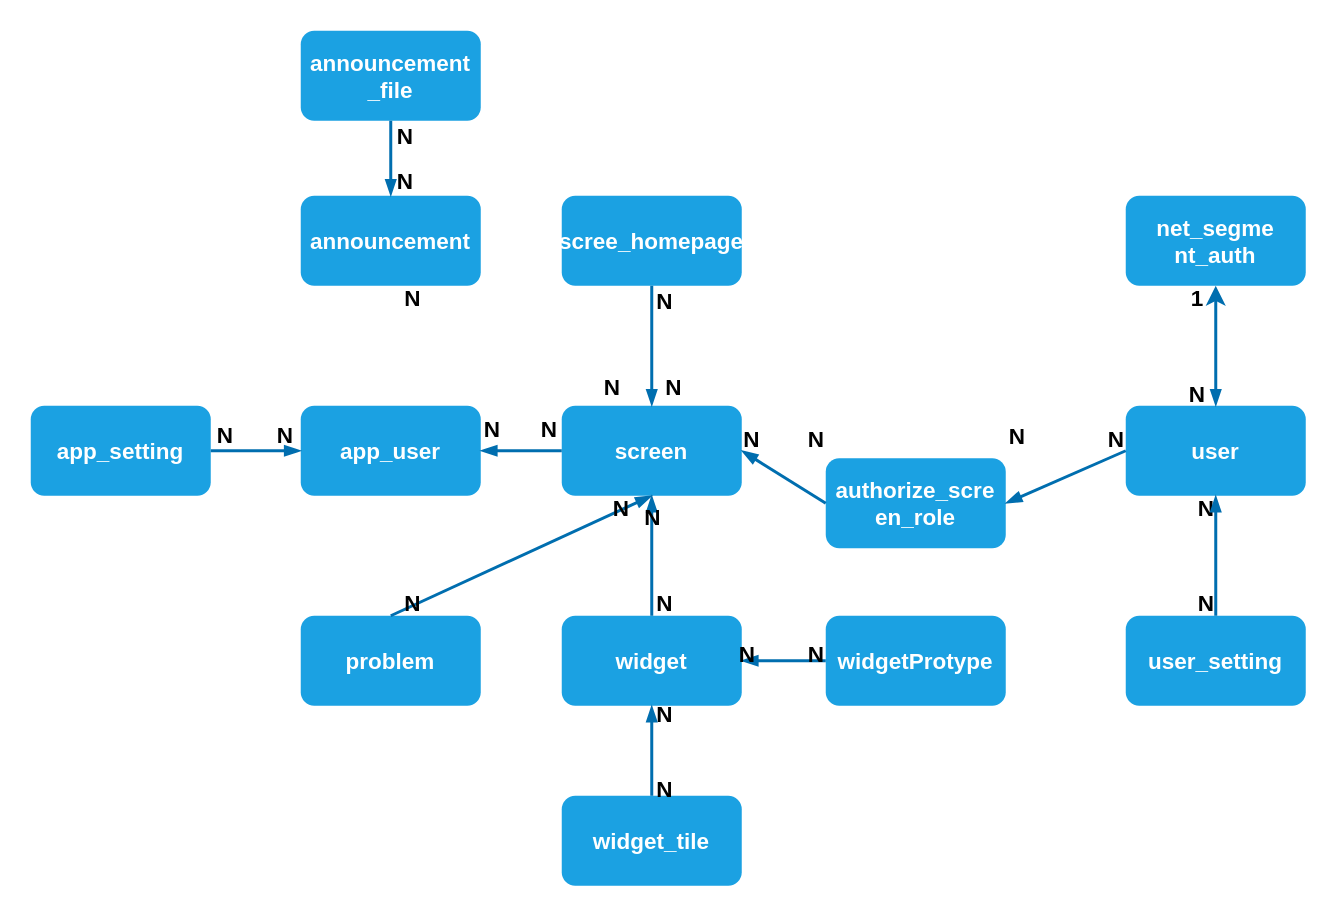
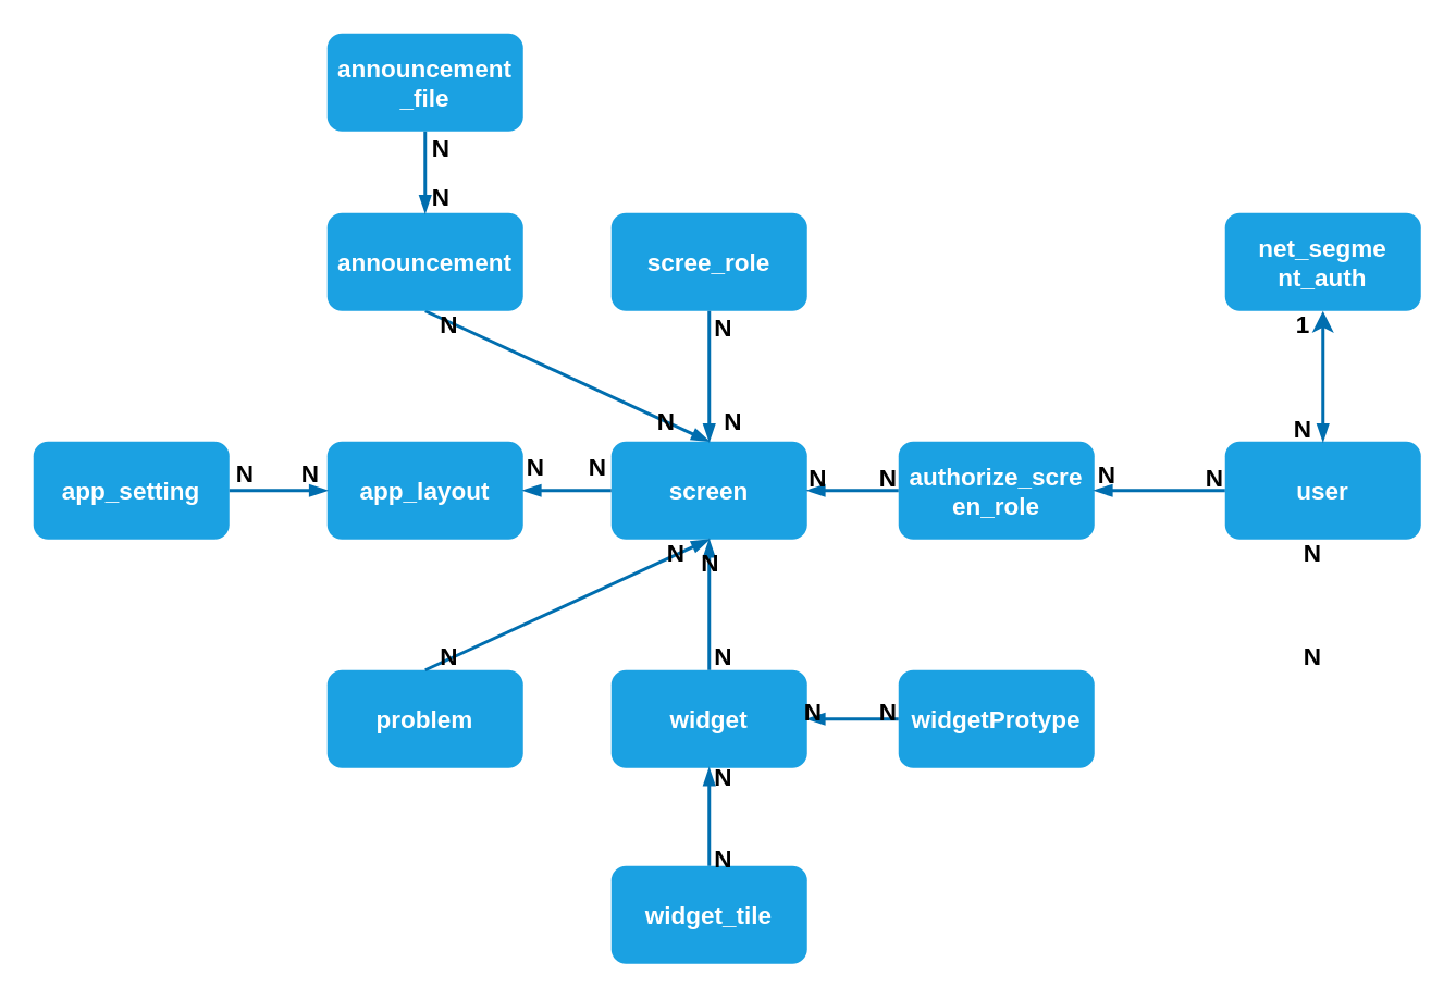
  <mxCell id="0" />
  <mxCell id="1" parent="0" />
  <mxCell id="2" value="&lt;font style=&quot;font-size: 15px;&quot;&gt;&lt;b&gt;app_setting&lt;/b&gt;&lt;/font&gt;" style="rounded=1;whiteSpace=wrap;html=1;fillColor=#1ba1e2;strokeColor=none;fontColor=#ffffff;" vertex="1" parent="1"><mxGeometry x="20" y="270" width="120" height="60" as="geometry" /></mxCell>
- <mxCell id="4" value="&lt;font style=&quot;font-size: 15px;&quot;&gt;&lt;b&gt;app_user&lt;/b&gt;&lt;/font&gt;" style="rounded=1;whiteSpace=wrap;html=1;fillColor=#1ba1e2;strokeColor=none;fontColor=#ffffff;" vertex="1" parent="1"><mxGeometry x="200" y="270" width="120" height="60" as="geometry" /></mxCell>
+ <mxCell id="3" style="rounded=0;orthogonalLoop=1;jettySize=auto;html=1;entryX=0.5;entryY=1;entryDx=0;entryDy=0;targetPerimeterSpacing=0;endSize=7;startArrow=blockThin;startFill=1;strokeWidth=2;fillColor=#1ba1e2;strokeColor=#006EAF;exitX=0.5;exitY=0;exitDx=0;exitDy=0;endArrow=none;" edge="1" parent="1" source="5" target="11"><mxGeometry relative="1" as="geometry" /></mxCell>
+ <mxCell id="4" value="&lt;font style=&quot;font-size: 15px;&quot;&gt;&lt;b&gt;app_layout&lt;/b&gt;&lt;/font&gt;" style="rounded=1;whiteSpace=wrap;html=1;fillColor=#1ba1e2;strokeColor=none;fontColor=#ffffff;" vertex="1" parent="1"><mxGeometry x="200" y="270" width="120" height="60" as="geometry" /></mxCell>
  <mxCell id="5" value="&lt;font style=&quot;font-size: 15px;&quot;&gt;&lt;b&gt;screen&lt;/b&gt;&lt;/font&gt;" style="rounded=1;whiteSpace=wrap;html=1;fillColor=#1ba1e2;strokeColor=none;fontColor=#ffffff;" vertex="1" parent="1"><mxGeometry x="374" y="270" width="120" height="60" as="geometry" /></mxCell>
- <mxCell id="6" value="&lt;font style=&quot;font-size: 15px;&quot;&gt;&lt;b&gt;authorize_scre&lt;/b&gt;&lt;/font&gt;&lt;div&gt;&lt;font style=&quot;font-size: 15px;&quot;&gt;&lt;b&gt;en_role&lt;/b&gt;&lt;/font&gt;&lt;/div&gt;" style="rounded=1;whiteSpace=wrap;html=1;fillColor=#1ba1e2;strokeColor=none;fontColor=#ffffff;" vertex="1" parent="1"><mxGeometry x="550" y="305" width="120" height="60" as="geometry" /></mxCell>
+ <mxCell id="6" value="&lt;font style=&quot;font-size: 15px;&quot;&gt;&lt;b&gt;authorize_scre&lt;/b&gt;&lt;/font&gt;&lt;div&gt;&lt;font style=&quot;font-size: 15px;&quot;&gt;&lt;b&gt;en_role&lt;/b&gt;&lt;/font&gt;&lt;/div&gt;" style="rounded=1;whiteSpace=wrap;html=1;fillColor=#1ba1e2;strokeColor=none;fontColor=#ffffff;" vertex="1" parent="1"><mxGeometry x="550" y="270" width="120" height="60" as="geometry" /></mxCell>
  <mxCell id="7" value="&lt;font style=&quot;font-size: 15px;&quot;&gt;&lt;b&gt;user&lt;/b&gt;&lt;/font&gt;" style="rounded=1;whiteSpace=wrap;html=1;fillColor=#1ba1e2;strokeColor=none;fontColor=#ffffff;" vertex="1" parent="1"><mxGeometry x="750" y="270" width="120" height="60" as="geometry" /></mxCell>
  <mxCell id="8" value="&lt;font style=&quot;font-size: 15px;&quot;&gt;&lt;b&gt;widget&lt;/b&gt;&lt;/font&gt;" style="rounded=1;whiteSpace=wrap;html=1;fillColor=#1ba1e2;strokeColor=none;fontColor=#ffffff;" vertex="1" parent="1"><mxGeometry x="374" y="410" width="120" height="60" as="geometry" /></mxCell>
  <mxCell id="9" value="&lt;font style=&quot;font-size: 15px;&quot;&gt;&lt;b&gt;widgetProtype&lt;/b&gt;&lt;/font&gt;" style="rounded=1;whiteSpace=wrap;html=1;fillColor=#1ba1e2;strokeColor=none;fontColor=#ffffff;" vertex="1" parent="1"><mxGeometry x="550" y="410" width="120" height="60" as="geometry" /></mxCell>
- <mxCell id="10" value="&lt;font style=&quot;font-size: 15px;&quot;&gt;&lt;b&gt;scree_homepage&lt;/b&gt;&lt;/font&gt;" style="rounded=1;whiteSpace=wrap;html=1;fillColor=#1ba1e2;strokeColor=none;fontColor=#ffffff;" vertex="1" parent="1"><mxGeometry x="374" y="130" width="120" height="60" as="geometry" /></mxCell>
+ <mxCell id="10" value="&lt;font style=&quot;font-size: 15px;&quot;&gt;&lt;b&gt;scree_role&lt;/b&gt;&lt;/font&gt;" style="rounded=1;whiteSpace=wrap;html=1;fillColor=#1ba1e2;strokeColor=none;fontColor=#ffffff;" vertex="1" parent="1"><mxGeometry x="374" y="130" width="120" height="60" as="geometry" /></mxCell>
  <mxCell id="11" value="&lt;font style=&quot;font-size: 15px;&quot;&gt;&lt;b&gt;announcement&lt;/b&gt;&lt;/font&gt;" style="rounded=1;whiteSpace=wrap;html=1;fillColor=#1ba1e2;strokeColor=none;fontColor=#ffffff;" vertex="1" parent="1"><mxGeometry x="200" y="130" width="120" height="60" as="geometry" /></mxCell>
  <mxCell id="12" value="&lt;font style=&quot;font-size: 15px;&quot;&gt;&lt;b&gt;net_segme&lt;/b&gt;&lt;/font&gt;&lt;div&gt;&lt;font style=&quot;font-size: 15px;&quot;&gt;&lt;b&gt;nt_auth&lt;/b&gt;&lt;/font&gt;&lt;/div&gt;" style="rounded=1;whiteSpace=wrap;html=1;fillColor=#1ba1e2;strokeColor=none;fontColor=#ffffff;" vertex="1" parent="1"><mxGeometry x="750" y="130" width="120" height="60" as="geometry" /></mxCell>
- <mxCell id="13" value="&lt;font style=&quot;font-size: 15px;&quot;&gt;&lt;b&gt;user_setting&lt;/b&gt;&lt;/font&gt;" style="rounded=1;whiteSpace=wrap;html=1;fillColor=#1ba1e2;strokeColor=none;fontColor=#ffffff;" vertex="1" parent="1"><mxGeometry x="750" y="410" width="120" height="60" as="geometry" /></mxCell>
  <mxCell id="14" value="&lt;font style=&quot;font-size: 15px;&quot;&gt;&lt;b&gt;widget_tile&lt;/b&gt;&lt;/font&gt;" style="rounded=1;whiteSpace=wrap;html=1;fillColor=#1ba1e2;strokeColor=none;fontColor=#ffffff;" vertex="1" parent="1"><mxGeometry x="374" y="530" width="120" height="60" as="geometry" /></mxCell>
  <mxCell id="15" value="&lt;font style=&quot;font-size: 15px;&quot;&gt;&lt;b&gt;announcement&lt;/b&gt;&lt;/font&gt;&lt;div&gt;&lt;font style=&quot;font-size: 15px;&quot;&gt;&lt;b&gt;_file&lt;/b&gt;&lt;/font&gt;&lt;/div&gt;" style="rounded=1;whiteSpace=wrap;html=1;fillColor=#1ba1e2;strokeColor=none;fontColor=#ffffff;" vertex="1" parent="1"><mxGeometry x="200" y="20" width="120" height="60" as="geometry" /></mxCell>
  <mxCell id="16" value="&lt;font style=&quot;font-size: 15px;&quot;&gt;&lt;b&gt;problem&lt;/b&gt;&lt;/font&gt;" style="rounded=1;whiteSpace=wrap;html=1;fillColor=#1ba1e2;strokeColor=none;fontColor=#ffffff;" vertex="1" parent="1"><mxGeometry x="200" y="410" width="120" height="60" as="geometry" /></mxCell>
  <mxCell id="17" value="&lt;b&gt;&lt;font style=&quot;font-size: 15px;&quot;&gt;N&lt;/font&gt;&lt;/b&gt;" style="text;html=1;align=center;verticalAlign=middle;whiteSpace=wrap;rounded=0;" vertex="1" parent="1"><mxGeometry x="265" y="188" width="20" height="20" as="geometry" /></mxCell>
  <mxCell id="18" value="&lt;b&gt;&lt;font style=&quot;font-size: 15px;&quot;&gt;N&lt;/font&gt;&lt;/b&gt;" style="text;html=1;align=center;verticalAlign=middle;whiteSpace=wrap;rounded=0;" vertex="1" parent="1"><mxGeometry x="398" y="247" width="20" height="20" as="geometry" /></mxCell>
  <mxCell id="19" style="rounded=0;orthogonalLoop=1;jettySize=auto;html=1;entryX=0;entryY=0.5;entryDx=0;entryDy=0;targetPerimeterSpacing=0;endSize=7;startArrow=blockThin;startFill=1;strokeWidth=2;fillColor=#1ba1e2;strokeColor=#006EAF;exitX=1;exitY=0.5;exitDx=0;exitDy=0;endArrow=none;" edge="1" parent="1" source="4" target="5"><mxGeometry relative="1" as="geometry"><mxPoint x="495" y="440" as="sourcePoint" /><mxPoint x="321" y="360" as="targetPoint" /></mxGeometry></mxCell>
  <mxCell id="20" value="&lt;b&gt;&lt;font style=&quot;font-size: 15px;&quot;&gt;N&lt;/font&gt;&lt;/b&gt;" style="text;html=1;align=center;verticalAlign=middle;whiteSpace=wrap;rounded=0;" vertex="1" parent="1"><mxGeometry x="318" y="273" width="20" height="24" as="geometry" /></mxCell>
  <mxCell id="21" value="&lt;b&gt;&lt;font style=&quot;font-size: 15px;&quot;&gt;N&lt;/font&gt;&lt;/b&gt;" style="text;html=1;align=center;verticalAlign=middle;whiteSpace=wrap;rounded=0;" vertex="1" parent="1"><mxGeometry x="356" y="273" width="20" height="24" as="geometry" /></mxCell>
  <mxCell id="22" style="rounded=0;orthogonalLoop=1;jettySize=auto;html=1;targetPerimeterSpacing=0;endSize=7;startArrow=blockThin;startFill=1;strokeWidth=2;fillColor=#1ba1e2;strokeColor=#006EAF;exitX=0;exitY=0.5;exitDx=0;exitDy=0;endArrow=none;entryX=1;entryY=0.5;entryDx=0;entryDy=0;" edge="1" parent="1" source="4" target="2"><mxGeometry relative="1" as="geometry"><mxPoint x="140" y="340" as="sourcePoint" /><mxPoint x="160" y="320" as="targetPoint" /></mxGeometry></mxCell>
  <mxCell id="23" value="&lt;b&gt;&lt;font style=&quot;font-size: 15px;&quot;&gt;N&lt;/font&gt;&lt;/b&gt;" style="text;html=1;align=center;verticalAlign=middle;whiteSpace=wrap;rounded=0;" vertex="1" parent="1"><mxGeometry x="140" y="280" width="20" height="17" as="geometry" /></mxCell>
  <mxCell id="24" value="&lt;b&gt;&lt;font style=&quot;font-size: 15px;&quot;&gt;N&lt;/font&gt;&lt;/b&gt;" style="text;html=1;align=center;verticalAlign=middle;whiteSpace=wrap;rounded=0;" vertex="1" parent="1"><mxGeometry x="180" y="276.5" width="20" height="24" as="geometry" /></mxCell>
  <mxCell id="25" style="rounded=0;orthogonalLoop=1;jettySize=auto;html=1;entryX=0.5;entryY=0;entryDx=0;entryDy=0;targetPerimeterSpacing=0;endSize=7;startArrow=blockThin;startFill=1;strokeWidth=2;fillColor=#1ba1e2;strokeColor=#006EAF;exitX=0.5;exitY=1;exitDx=0;exitDy=0;endArrow=none;" edge="1" parent="1" source="5" target="16"><mxGeometry relative="1" as="geometry"><mxPoint x="384" y="422" as="sourcePoint" /><mxPoint x="210" y="342" as="targetPoint" /></mxGeometry></mxCell>
  <mxCell id="26" value="&lt;b&gt;&lt;font style=&quot;font-size: 15px;&quot;&gt;N&lt;/font&gt;&lt;/b&gt;" style="text;html=1;align=center;verticalAlign=middle;whiteSpace=wrap;rounded=0;" vertex="1" parent="1"><mxGeometry x="270" y="396" width="10" height="10" as="geometry" /></mxCell>
  <mxCell id="27" value="&lt;b&gt;&lt;font style=&quot;font-size: 15px;&quot;&gt;N&lt;/font&gt;&lt;/b&gt;" style="text;html=1;align=center;verticalAlign=middle;whiteSpace=wrap;rounded=0;" vertex="1" parent="1"><mxGeometry x="410" y="333" width="8" height="10" as="geometry" /></mxCell>
  <mxCell id="28" style="rounded=0;orthogonalLoop=1;jettySize=auto;html=1;entryX=0.5;entryY=0;entryDx=0;entryDy=0;targetPerimeterSpacing=0;endSize=7;startArrow=blockThin;startFill=1;strokeWidth=2;fillColor=#1ba1e2;strokeColor=#006EAF;exitX=0.5;exitY=1;exitDx=0;exitDy=0;endArrow=none;" edge="1" parent="1" source="5" target="8"><mxGeometry relative="1" as="geometry"><mxPoint x="444" y="340" as="sourcePoint" /><mxPoint x="270" y="420" as="targetPoint" /></mxGeometry></mxCell>
  <mxCell id="29" value="&lt;b&gt;&lt;font style=&quot;font-size: 15px;&quot;&gt;N&lt;/font&gt;&lt;/b&gt;" style="text;html=1;align=center;verticalAlign=middle;whiteSpace=wrap;rounded=0;" vertex="1" parent="1"><mxGeometry x="431" y="339" width="8" height="10" as="geometry" /></mxCell>
  <mxCell id="30" value="&lt;b&gt;&lt;font style=&quot;font-size: 15px;&quot;&gt;N&lt;/font&gt;&lt;/b&gt;" style="text;html=1;align=center;verticalAlign=middle;whiteSpace=wrap;rounded=0;" vertex="1" parent="1"><mxGeometry x="439" y="396" width="8" height="10" as="geometry" /></mxCell>
  <mxCell id="31" style="rounded=0;orthogonalLoop=1;jettySize=auto;html=1;entryX=0;entryY=0.5;entryDx=0;entryDy=0;targetPerimeterSpacing=0;endSize=7;startArrow=blockThin;startFill=1;strokeWidth=2;fillColor=#1ba1e2;strokeColor=#006EAF;exitX=1;exitY=0.5;exitDx=0;exitDy=0;endArrow=none;" edge="1" parent="1" source="8" target="9"><mxGeometry relative="1" as="geometry"><mxPoint x="444" y="340" as="sourcePoint" /><mxPoint x="444" y="420" as="targetPoint" /></mxGeometry></mxCell>
  <mxCell id="32" value="&lt;b&gt;&lt;font style=&quot;font-size: 15px;&quot;&gt;N&lt;/font&gt;&lt;/b&gt;" style="text;html=1;align=center;verticalAlign=middle;whiteSpace=wrap;rounded=0;" vertex="1" parent="1"><mxGeometry x="540" y="430" width="8" height="10" as="geometry" /></mxCell>
  <mxCell id="33" value="&lt;b&gt;&lt;font style=&quot;font-size: 15px;&quot;&gt;N&lt;/font&gt;&lt;/b&gt;" style="text;html=1;align=center;verticalAlign=middle;whiteSpace=wrap;rounded=0;" vertex="1" parent="1"><mxGeometry x="494" y="430" width="8" height="10" as="geometry" /></mxCell>
  <mxCell id="34" style="rounded=0;orthogonalLoop=1;jettySize=auto;html=1;entryX=0.5;entryY=0;entryDx=0;entryDy=0;targetPerimeterSpacing=0;endSize=7;startArrow=blockThin;startFill=1;strokeWidth=2;fillColor=#1ba1e2;strokeColor=#006EAF;exitX=0.5;exitY=1;exitDx=0;exitDy=0;endArrow=none;" edge="1" parent="1" source="8" target="14"><mxGeometry relative="1" as="geometry"><mxPoint x="504" y="450" as="sourcePoint" /><mxPoint x="560" y="450" as="targetPoint" /></mxGeometry></mxCell>
  <mxCell id="35" value="&lt;b&gt;&lt;font style=&quot;font-size: 15px;&quot;&gt;N&lt;/font&gt;&lt;/b&gt;" style="text;html=1;align=center;verticalAlign=middle;whiteSpace=wrap;rounded=0;" vertex="1" parent="1"><mxGeometry x="439" y="470" width="8" height="10" as="geometry" /></mxCell>
  <mxCell id="36" value="&lt;b&gt;&lt;font style=&quot;font-size: 15px;&quot;&gt;N&lt;/font&gt;&lt;/b&gt;" style="text;html=1;align=center;verticalAlign=middle;whiteSpace=wrap;rounded=0;" vertex="1" parent="1"><mxGeometry x="439" y="520" width="8" height="10" as="geometry" /></mxCell>
  <mxCell id="37" value="&lt;b&gt;&lt;font style=&quot;font-size: 15px;&quot;&gt;N&lt;/font&gt;&lt;/b&gt;" style="text;html=1;align=center;verticalAlign=middle;whiteSpace=wrap;rounded=0;" vertex="1" parent="1"><mxGeometry x="800" y="396" width="8" height="10" as="geometry" /></mxCell>
  <mxCell id="38" value="&lt;b&gt;&lt;font style=&quot;font-size: 15px;&quot;&gt;N&lt;/font&gt;&lt;/b&gt;" style="text;html=1;align=center;verticalAlign=middle;whiteSpace=wrap;rounded=0;" vertex="1" parent="1"><mxGeometry x="800" y="333" width="8" height="10" as="geometry" /></mxCell>
- <mxCell id="39" style="rounded=0;orthogonalLoop=1;jettySize=auto;html=1;entryX=0.5;entryY=0;entryDx=0;entryDy=0;targetPerimeterSpacing=0;endSize=7;startArrow=blockThin;startFill=1;strokeWidth=2;fillColor=#1ba1e2;strokeColor=#006EAF;exitX=0.5;exitY=1;exitDx=0;exitDy=0;endArrow=none;" edge="1" parent="1" source="7" target="13"><mxGeometry relative="1" as="geometry"><mxPoint x="749.72" y="455" as="sourcePoint" /><mxPoint x="749.72" y="515" as="targetPoint" /></mxGeometry></mxCell>
  <mxCell id="40" style="rounded=0;orthogonalLoop=1;jettySize=auto;html=1;entryX=0.5;entryY=1;entryDx=0;entryDy=0;targetPerimeterSpacing=0;endSize=7;startArrow=blockThin;startFill=1;strokeWidth=2;fillColor=#1ba1e2;strokeColor=#006EAF;exitX=0.5;exitY=0;exitDx=0;exitDy=0;endArrow=classic;" edge="1" parent="1" source="7" target="12"><mxGeometry relative="1" as="geometry"><mxPoint x="820" y="340" as="sourcePoint" /><mxPoint x="820" y="420" as="targetPoint" /></mxGeometry></mxCell>
  <mxCell id="41" value="&lt;b&gt;&lt;font style=&quot;font-size: 15px;&quot;&gt;N&lt;/font&gt;&lt;/b&gt;" style="text;html=1;align=center;verticalAlign=middle;whiteSpace=wrap;rounded=0;" vertex="1" parent="1"><mxGeometry x="794" y="257" width="8" height="10" as="geometry" /></mxCell>
  <mxCell id="42" value="&lt;b&gt;&lt;font style=&quot;font-size: 15px;&quot;&gt;1&lt;/font&gt;&lt;/b&gt;" style="text;html=1;align=center;verticalAlign=middle;whiteSpace=wrap;rounded=0;" vertex="1" parent="1"><mxGeometry x="794" y="193" width="8" height="10" as="geometry" /></mxCell>
  <mxCell id="43" style="rounded=0;orthogonalLoop=1;jettySize=auto;html=1;entryX=0;entryY=0.5;entryDx=0;entryDy=0;targetPerimeterSpacing=0;endSize=7;startArrow=blockThin;startFill=1;strokeWidth=2;fillColor=#1ba1e2;strokeColor=#006EAF;exitX=1;exitY=0.5;exitDx=0;exitDy=0;endArrow=none;" edge="1" parent="1" source="6" target="7"><mxGeometry relative="1" as="geometry"><mxPoint x="820" y="280" as="sourcePoint" /><mxPoint x="820" y="200" as="targetPoint" /></mxGeometry></mxCell>
  <mxCell id="44" value="&lt;b&gt;&lt;font style=&quot;font-size: 15px;&quot;&gt;N&lt;/font&gt;&lt;/b&gt;" style="text;html=1;align=center;verticalAlign=middle;whiteSpace=wrap;rounded=0;" vertex="1" parent="1"><mxGeometry x="740" y="287" width="8" height="10" as="geometry" /></mxCell>
  <mxCell id="45" value="&lt;b&gt;&lt;font style=&quot;font-size: 15px;&quot;&gt;N&lt;/font&gt;&lt;/b&gt;" style="text;html=1;align=center;verticalAlign=middle;whiteSpace=wrap;rounded=0;" vertex="1" parent="1"><mxGeometry x="674" y="284.5" width="8" height="10" as="geometry" /></mxCell>
  <mxCell id="46" style="rounded=0;orthogonalLoop=1;jettySize=auto;html=1;entryX=0;entryY=0.5;entryDx=0;entryDy=0;targetPerimeterSpacing=0;endSize=7;startArrow=blockThin;startFill=1;strokeWidth=2;fillColor=#1ba1e2;strokeColor=#006EAF;exitX=1;exitY=0.5;exitDx=0;exitDy=0;endArrow=none;" edge="1" parent="1" source="5" target="6"><mxGeometry relative="1" as="geometry"><mxPoint x="680" y="310" as="sourcePoint" /><mxPoint x="760" y="310" as="targetPoint" /></mxGeometry></mxCell>
  <mxCell id="47" value="&lt;b&gt;&lt;font style=&quot;font-size: 15px;&quot;&gt;N&lt;/font&gt;&lt;/b&gt;" style="text;html=1;align=center;verticalAlign=middle;whiteSpace=wrap;rounded=0;" vertex="1" parent="1"><mxGeometry x="540" y="287" width="8" height="10" as="geometry" /></mxCell>
  <mxCell id="48" value="&lt;b&gt;&lt;font style=&quot;font-size: 15px;&quot;&gt;N&lt;/font&gt;&lt;/b&gt;" style="text;html=1;align=center;verticalAlign=middle;whiteSpace=wrap;rounded=0;" vertex="1" parent="1"><mxGeometry x="497" y="286.5" width="8" height="10" as="geometry" /></mxCell>
  <mxCell id="49" style="rounded=0;orthogonalLoop=1;jettySize=auto;html=1;entryX=0.5;entryY=1;entryDx=0;entryDy=0;targetPerimeterSpacing=0;endSize=7;startArrow=blockThin;startFill=1;strokeWidth=2;fillColor=#1ba1e2;strokeColor=#006EAF;exitX=0.5;exitY=0;exitDx=0;exitDy=0;endArrow=none;" edge="1" parent="1" source="5" target="10"><mxGeometry relative="1" as="geometry"><mxPoint x="444" y="280" as="sourcePoint" /><mxPoint x="270" y="200" as="targetPoint" /></mxGeometry></mxCell>
  <mxCell id="50" value="&lt;b&gt;&lt;font style=&quot;font-size: 15px;&quot;&gt;N&lt;/font&gt;&lt;/b&gt;" style="text;html=1;align=center;verticalAlign=middle;whiteSpace=wrap;rounded=0;" vertex="1" parent="1"><mxGeometry x="439" y="247" width="20" height="20" as="geometry" /></mxCell>
  <mxCell id="51" value="&lt;b&gt;&lt;font style=&quot;font-size: 15px;&quot;&gt;N&lt;/font&gt;&lt;/b&gt;" style="text;html=1;align=center;verticalAlign=middle;whiteSpace=wrap;rounded=0;" vertex="1" parent="1"><mxGeometry x="433" y="190" width="20" height="20" as="geometry" /></mxCell>
  <mxCell id="52" style="rounded=0;orthogonalLoop=1;jettySize=auto;html=1;entryX=0.5;entryY=1;entryDx=0;entryDy=0;targetPerimeterSpacing=0;endSize=7;startArrow=blockThin;startFill=1;strokeWidth=2;fillColor=#1ba1e2;strokeColor=#006EAF;endArrow=none;" edge="1" parent="1" target="15"><mxGeometry relative="1" as="geometry"><mxPoint x="260" y="130" as="sourcePoint" /><mxPoint x="91" y="130" as="targetPoint" /></mxGeometry></mxCell>
  <mxCell id="53" value="&lt;b&gt;&lt;font style=&quot;font-size: 15px;&quot;&gt;N&lt;/font&gt;&lt;/b&gt;" style="text;html=1;align=center;verticalAlign=middle;whiteSpace=wrap;rounded=0;" vertex="1" parent="1"><mxGeometry x="260" y="80" width="20" height="20" as="geometry" /></mxCell>
  <mxCell id="54" value="&lt;b&gt;&lt;font style=&quot;font-size: 15px;&quot;&gt;N&lt;/font&gt;&lt;/b&gt;" style="text;html=1;align=center;verticalAlign=middle;whiteSpace=wrap;rounded=0;" vertex="1" parent="1"><mxGeometry x="260" y="110" width="20" height="20" as="geometry" /></mxCell>
